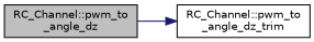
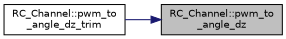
  digraph {
    rankdir=LR
    node [color=black fontname=Helvetica fontsize=10 shape=record style=filled]
    n1 [fillcolor=grey75 fontcolor=black height=0.2 label="RC_Channel::pwm_to\l_angle_dz" width=0.4]
    n2 [fillcolor=white height=0.2 label="RC_Channel::pwm_to\l_angle_dz_trim" width=0.4]
-   n1 -> n2 [color=midnightblue fontname=Helvetica fontsize=10 labelfontname=Helvetica labelfontsize=10 style=solid]
+   n2 -> n1 [color=midnightblue fontname=Helvetica fontsize=10 labelfontname=Helvetica labelfontsize=10 style=solid]
  }
